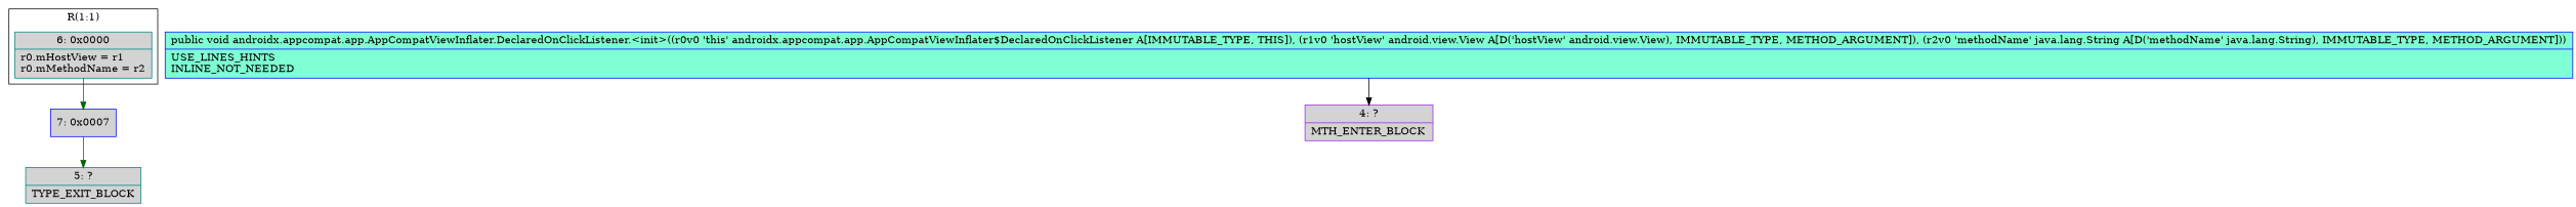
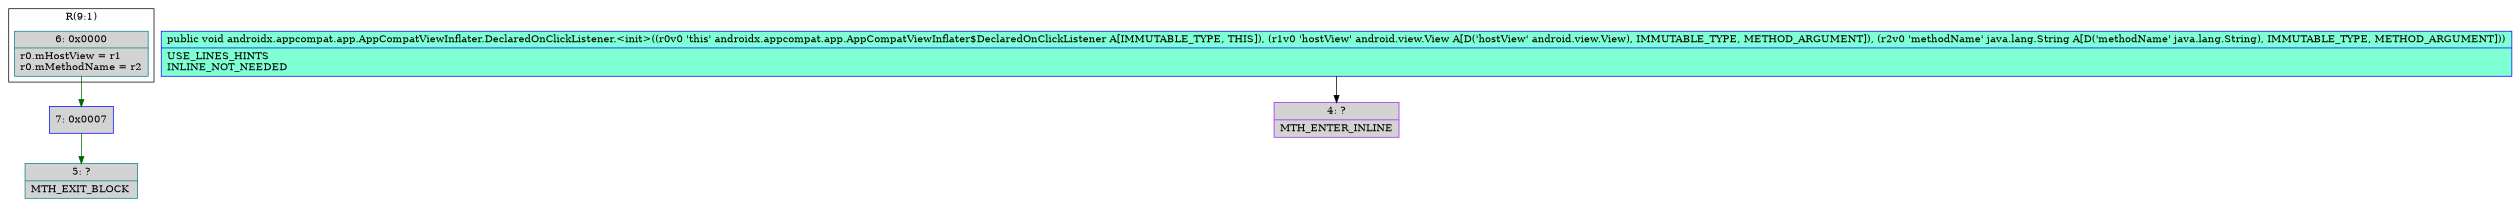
  digraph {
    node [color=teal fillcolor=lightgrey shape=record style=filled]
    edge [color=darkgreen]
    n1 [label="{6\:\ 0x0000|r0.mHostView = r1\lr0.mMethodName = r2\l}"]
    n2 [color=blue label="{7\:\ 0x0007}"]
-   n3 [label="{5\:\ ?|TYPE_EXIT_BLOCK\l}"]
-   n4 [color=purple label="{4\:\ ?|MTH_ENTER_BLOCK\l}"]
+   n3 [label="{5\:\ ?|MTH_EXIT_BLOCK\l}"]
+   n4 [color=purple label="{4\:\ ?|MTH_ENTER_INLINE\l}"]
    n5 [color=blue fillcolor=aquamarine label="{public void androidx.appcompat.app.AppCompatViewInflater.DeclaredOnClickListener.\<init\>((r0v0 'this' androidx.appcompat.app.AppCompatViewInflater$DeclaredOnClickListener A[IMMUTABLE_TYPE, THIS]), (r1v0 'hostView' android.view.View A[D('hostView' android.view.View), IMMUTABLE_TYPE, METHOD_ARGUMENT]), (r2v0 'methodName' java.lang.String A[D('methodName' java.lang.String), IMMUTABLE_TYPE, METHOD_ARGUMENT]))  | USE_LINES_HINTS\lINLINE_NOT_NEEDED\l}"]
    subgraph cluster_1 {
-     label="R(1:1)"
+     label="R(9:1)"
      n1
    }
    n1 -> n2
    n2 -> n3
    n5 -> n4 [color=black]
  }
